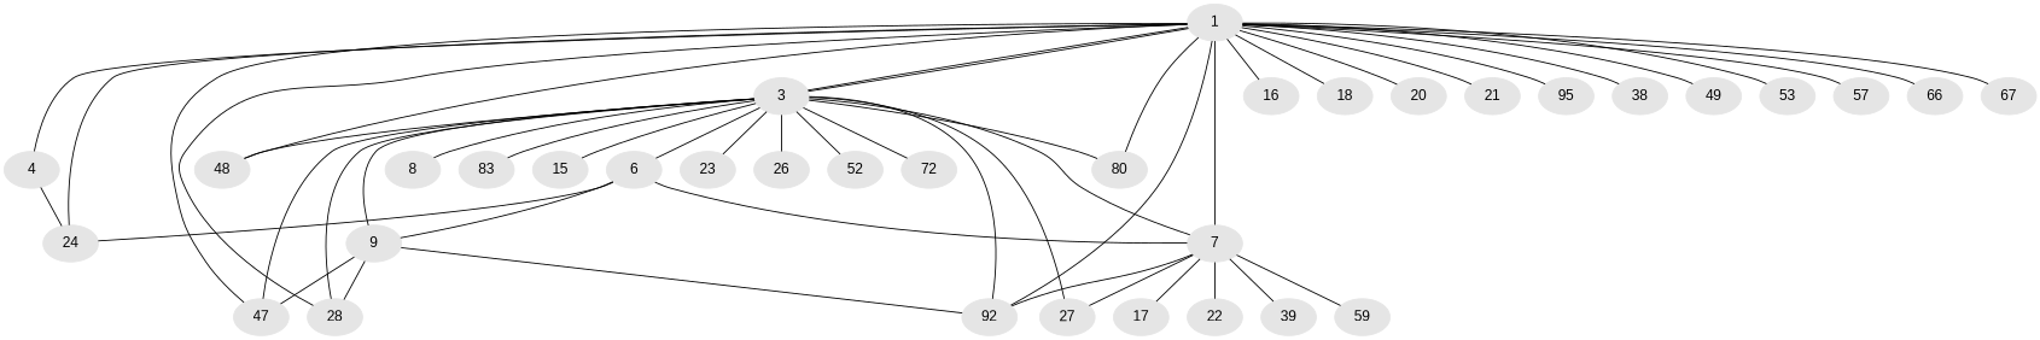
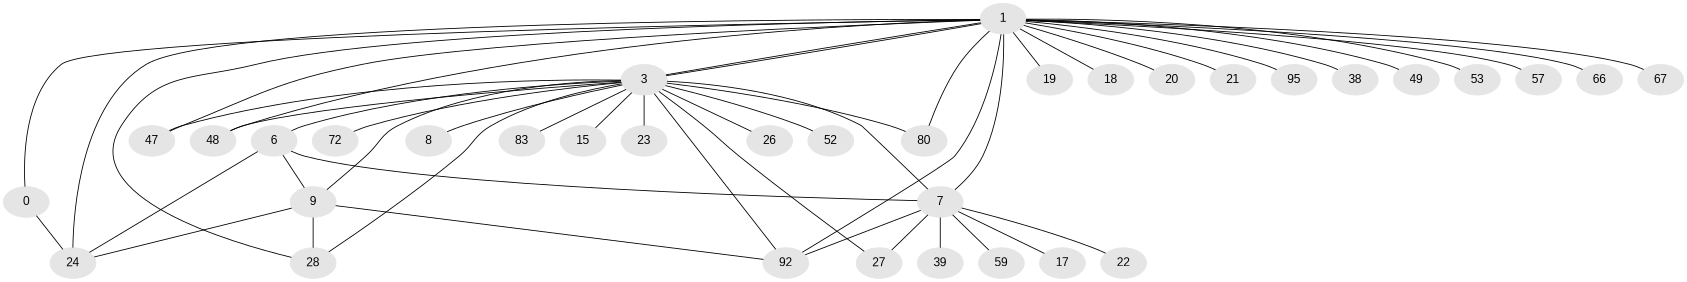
  graph {
    fontname="Liberation Sans"
    node [color=gray90 fontname="Liberation Sans" style=filled]
    edge [fontname="Liberation Sans"]
    1 [super="+40+42+2"]
    3 [super="+34"]
-   4 [super="+5"]
+   4 [super="+5" label=0]
    7 [super="+11+31+55+43"]
    n5 [label=92 super="+29"]
-   16
+   16 [label=19]
    18
    20
    21 [super="+36"]
    24 [super="+51+62+50+33"]
    n11 [label=95]
    28 [super="+35+45+68+41"]
    38 [super="+69"]
    47 [super="+61"]
    48 [super="+54"]
    49
    53
    57
    n19 [label=80]
    66
    67
    6 [super="+14+63"]
    8
    9 [super="+10+58"]
    n25 [label=83]
    15
    23 [super="+44"]
    26
    27
    52
    72
    17
    22
    39
    59
    1 -- 3
    1 -- 3
    1 -- 4
    1 -- 7 [weight=3]
    1 -- n5 [weight=2]
    1 -- 16
    1 -- 18 [weight=2]
    1 -- 20
    1 -- 21
    1 -- 24 [weight=3]
    1 -- n11
    1 -- 28
    1 -- 38
    1 -- 47
    1 -- 48
    1 -- 49
    1 -- 53
    1 -- 57
    1 -- n19
    1 -- 66
    1 -- 67
    3 -- 7
    3 -- n5 [weight=2]
    3 -- 28
    3 -- 47
    3 -- 48
    3 -- n19
    3 -- 6
    3 -- 8
    3 -- 9
    3 -- n25
    3 -- 15
    3 -- 23
    3 -- 26
    3 -- 27
    3 -- 52
    3 -- 72
    4 -- 24
    7 -- n5
    7 -- 27 [weight=2]
    7 -- 17
    7 -- 22
    7 -- 39
    7 -- 59
    6 -- 7 [weight=3]
    6 -- 24
    6 -- 9
    9 -- n5
    9 -- 28
-   9 -- 47
+   9 -- 24
  }
